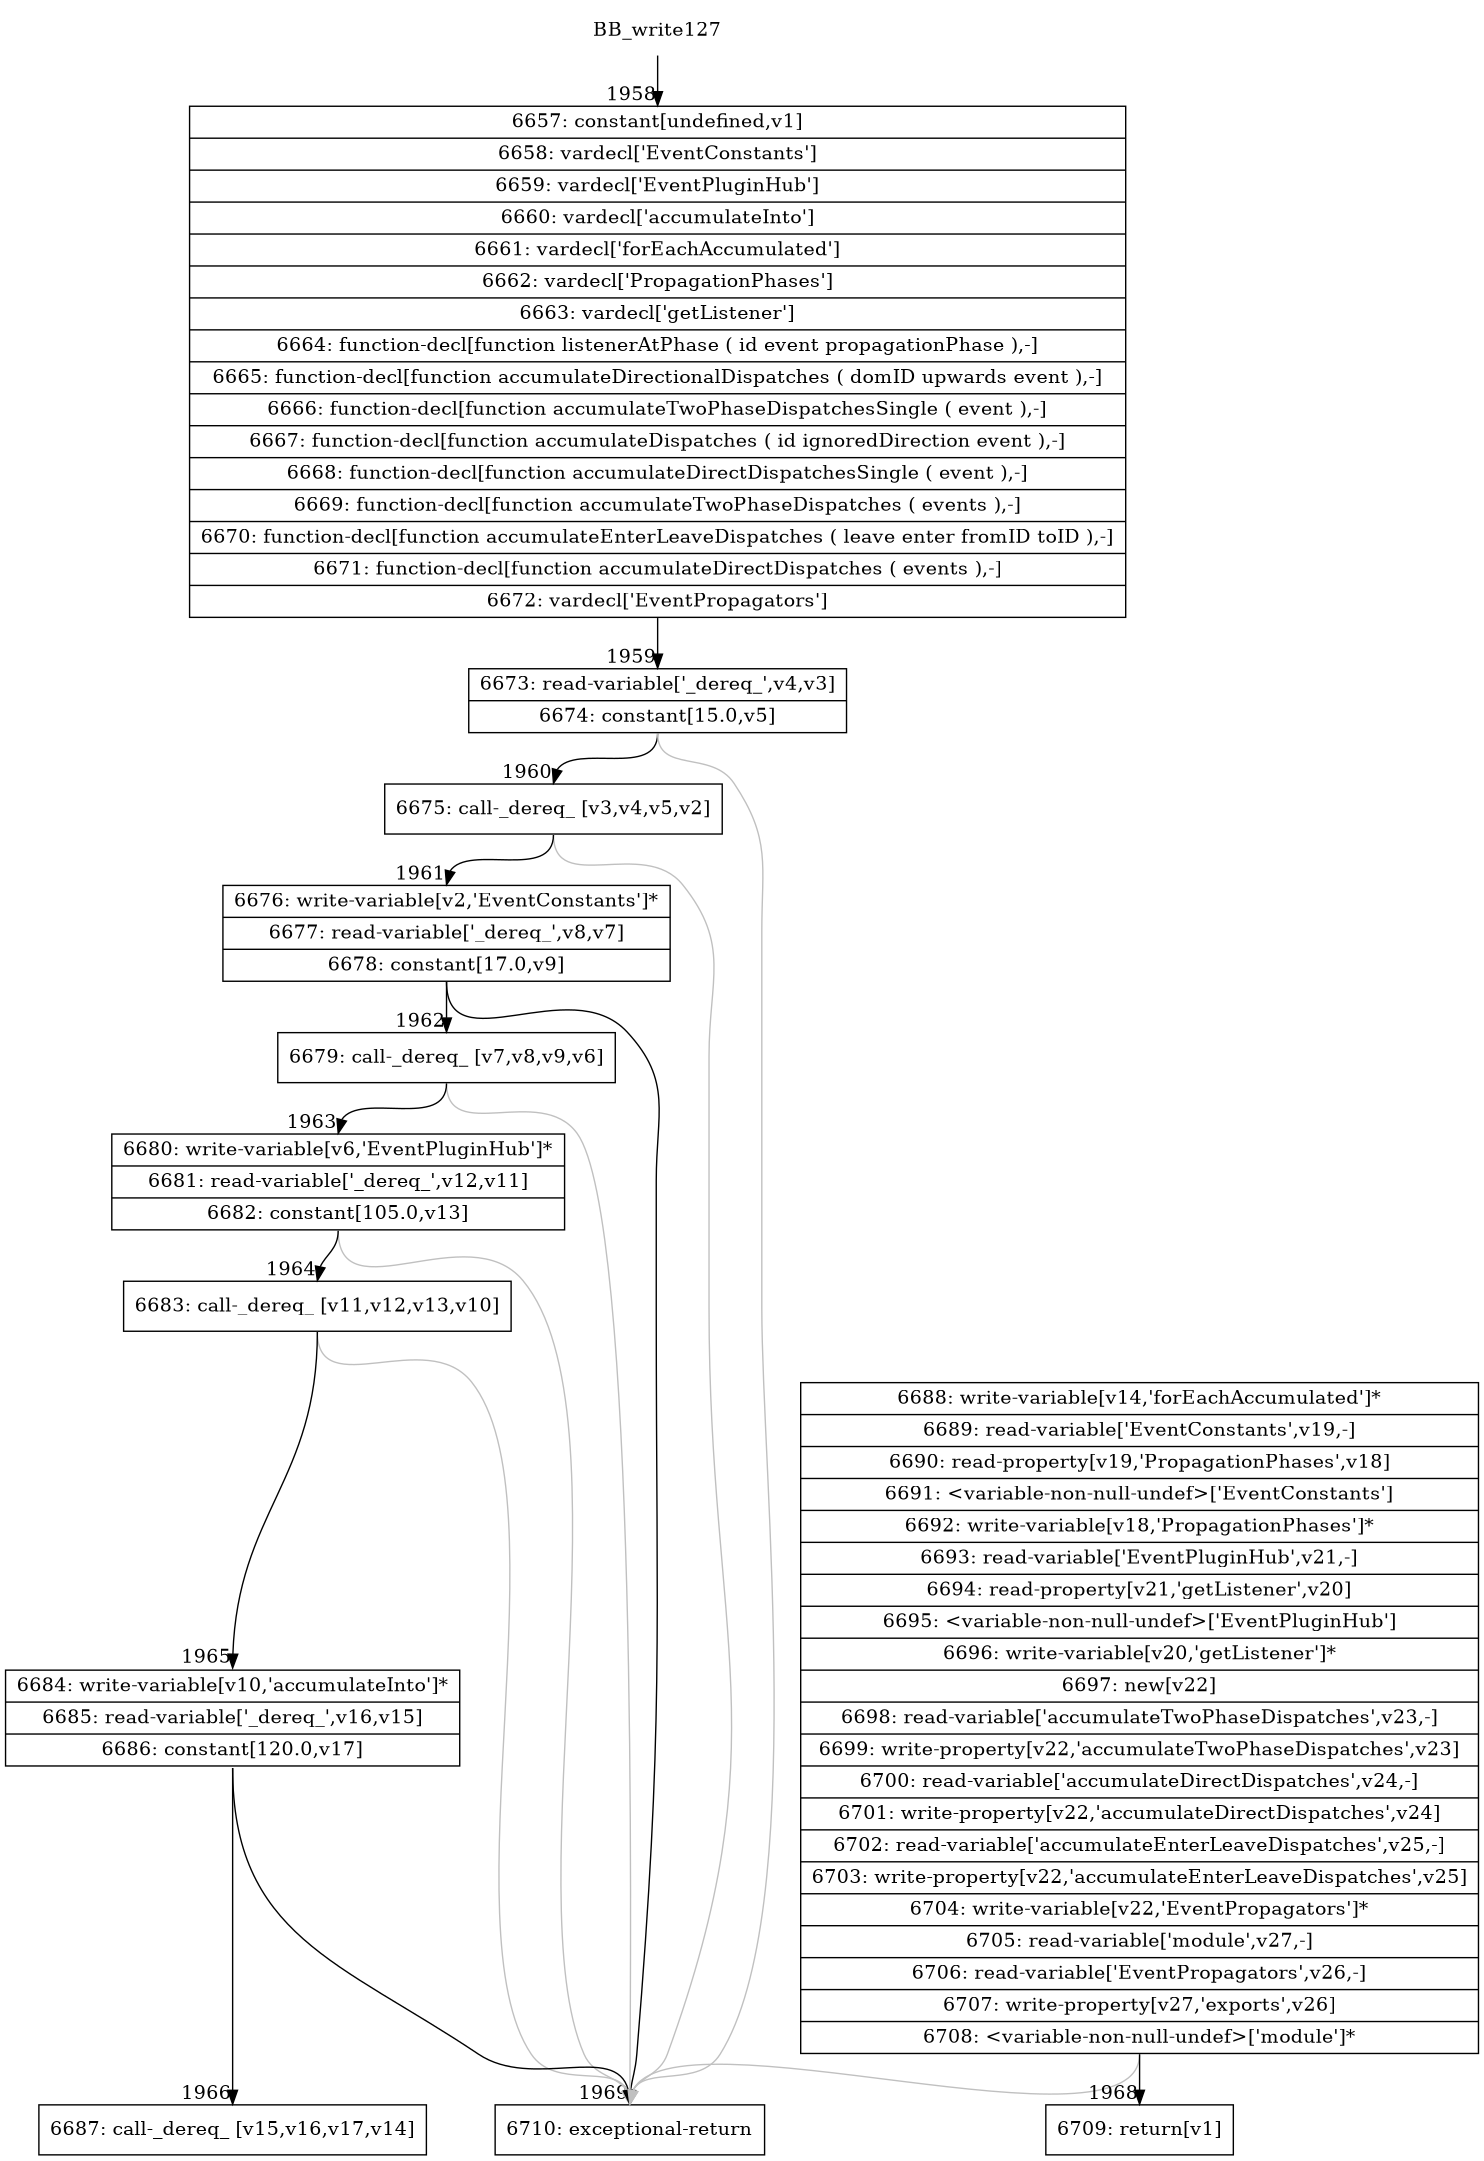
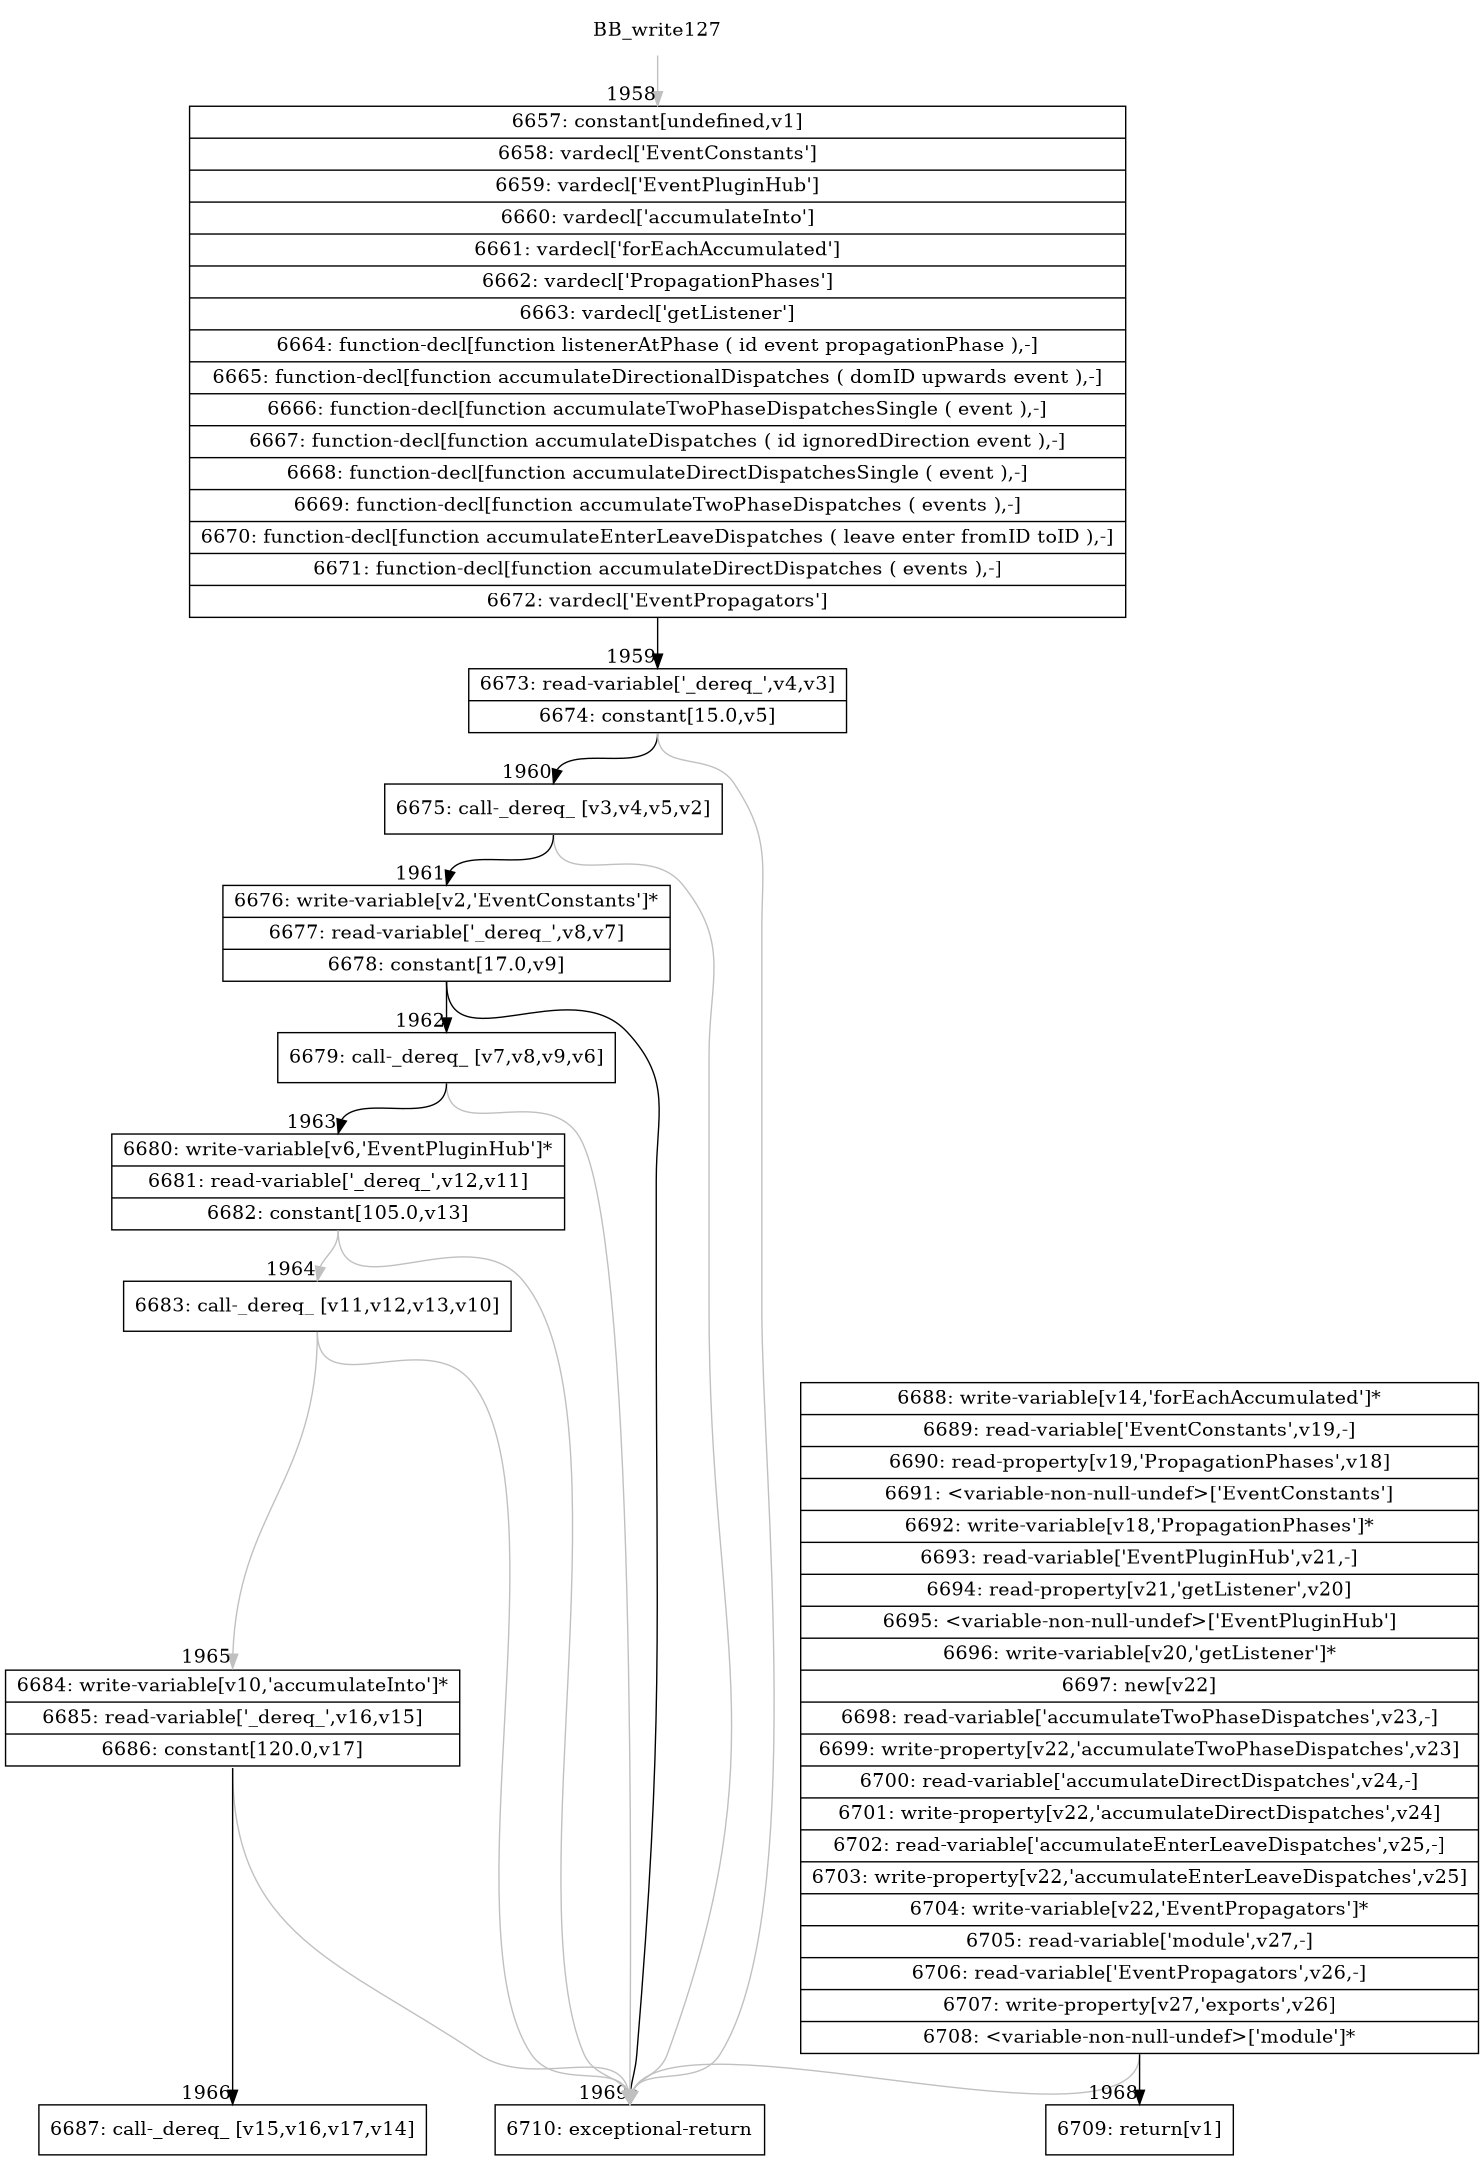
  digraph {
    rankdir=TD
    node [shape=record]
    edge [headport=n tailport=s]
    n1 [label=BB_write127 shape=none]
    n2 [label="{6657: constant[undefined,v1]|6658: vardecl['EventConstants']|6659: vardecl['EventPluginHub']|6660: vardecl['accumulateInto']|6661: vardecl['forEachAccumulated']|6662: vardecl['PropagationPhases']|6663: vardecl['getListener']|6664: function-decl[function listenerAtPhase ( id event propagationPhase ),-]|6665: function-decl[function accumulateDirectionalDispatches ( domID upwards event ),-]|6666: function-decl[function accumulateTwoPhaseDispatchesSingle ( event ),-]|6667: function-decl[function accumulateDispatches ( id ignoredDirection event ),-]|6668: function-decl[function accumulateDirectDispatchesSingle ( event ),-]|6669: function-decl[function accumulateTwoPhaseDispatches ( events ),-]|6670: function-decl[function accumulateEnterLeaveDispatches ( leave enter fromID toID ),-]|6671: function-decl[function accumulateDirectDispatches ( events ),-]|6672: vardecl['EventPropagators']}"]
    n3 [label="{6673: read-variable['_dereq_',v4,v3]|6674: constant[15.0,v5]}"]
    n4 [label="{6675: call-_dereq_ [v3,v4,v5,v2]}"]
    n5 [label="{6710: exceptional-return}"]
    n6 [label="{6676: write-variable[v2,'EventConstants']*|6677: read-variable['_dereq_',v8,v7]|6678: constant[17.0,v9]}"]
    n7 [label="{6679: call-_dereq_ [v7,v8,v9,v6]}"]
    n8 [label="{6680: write-variable[v6,'EventPluginHub']*|6681: read-variable['_dereq_',v12,v11]|6682: constant[105.0,v13]}"]
    n9 [label="{6683: call-_dereq_ [v11,v12,v13,v10]}"]
    n10 [label="{6684: write-variable[v10,'accumulateInto']*|6685: read-variable['_dereq_',v16,v15]|6686: constant[120.0,v17]}"]
    n11 [label="{6687: call-_dereq_ [v15,v16,v17,v14]}"]
    n12 [label="{6688: write-variable[v14,'forEachAccumulated']*|6689: read-variable['EventConstants',v19,-]|6690: read-property[v19,'PropagationPhases',v18]|6691: \<variable-non-null-undef\>['EventConstants']|6692: write-variable[v18,'PropagationPhases']*|6693: read-variable['EventPluginHub',v21,-]|6694: read-property[v21,'getListener',v20]|6695: \<variable-non-null-undef\>['EventPluginHub']|6696: write-variable[v20,'getListener']*|6697: new[v22]|6698: read-variable['accumulateTwoPhaseDispatches',v23,-]|6699: write-property[v22,'accumulateTwoPhaseDispatches',v23]|6700: read-variable['accumulateDirectDispatches',v24,-]|6701: write-property[v22,'accumulateDirectDispatches',v24]|6702: read-variable['accumulateEnterLeaveDispatches',v25,-]|6703: write-property[v22,'accumulateEnterLeaveDispatches',v25]|6704: write-variable[v22,'EventPropagators']*|6705: read-variable['module',v27,-]|6706: read-variable['EventPropagators',v26,-]|6707: write-property[v27,'exports',v26]|6708: \<variable-non-null-undef\>['module']*}"]
    n13 [label="{6709: return[v1]}"]
-   n1 -> n2 [headlabel="    1958"]
+   n1 -> n2 [headlabel="    1958" color=gray]
    n2 -> n3 [headlabel="      1959"]
    n3 -> n4 [headlabel="      1960"]
    n3 -> n5 [color=gray headlabel="      1969"]
    n4 -> n5 [color=gray]
    n4 -> n6 [headlabel="      1961"]
    n6 -> n5 [color=black]
    n6 -> n7 [headlabel="      1962"]
    n7 -> n5 [color=gray]
    n7 -> n8 [headlabel="      1963"]
    n8 -> n5 [color=gray]
-   n8 -> n9 [headlabel="      1964"]
+   n8 -> n9 [headlabel="      1964" color=gray]
    n9 -> n5 [color=gray]
-   n9 -> n10 [headlabel="      1965"]
-   n10 -> n5 [color=black]
+   n9 -> n10 [headlabel="      1965" color=gray]
+   n10 -> n5 [color=gray]
    n10 -> n11 [headlabel="      1966"]
    n12 -> n5 [color=gray]
    n12 -> n13 [headlabel="      1968"]
  }
